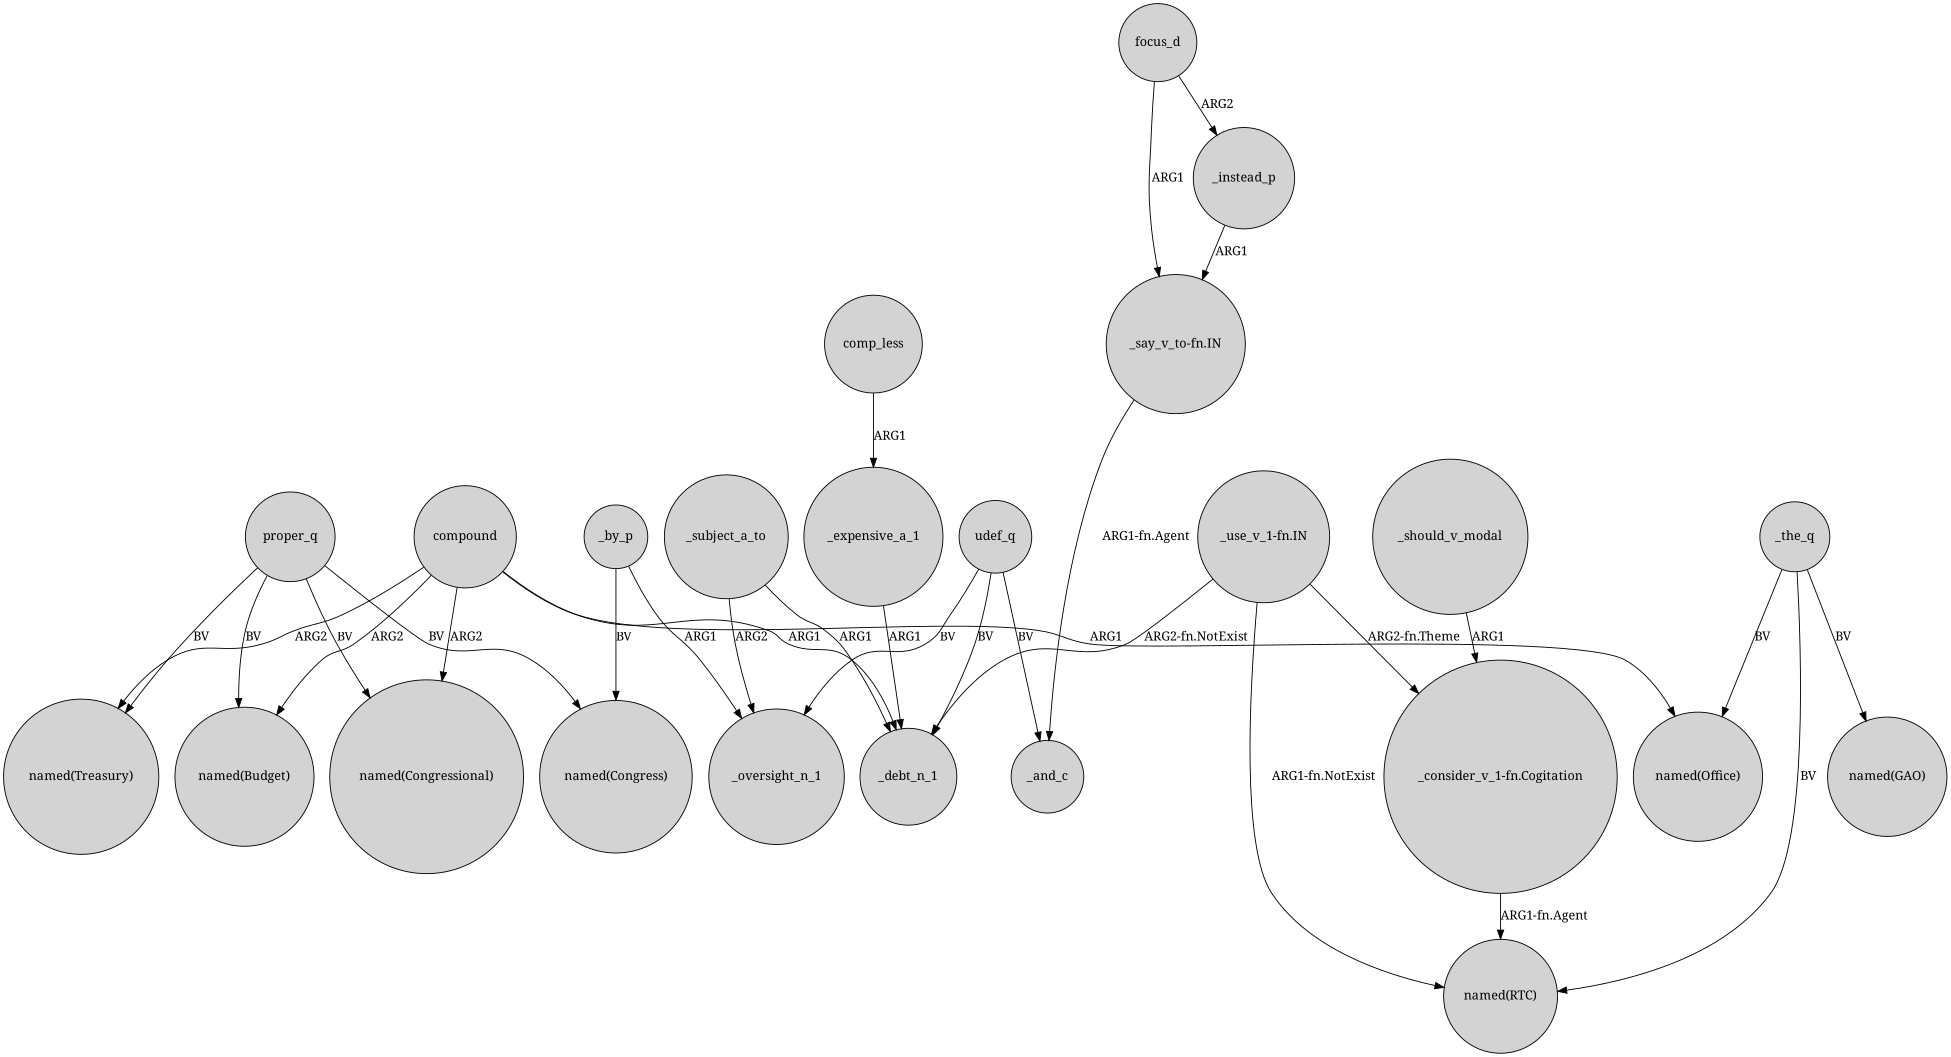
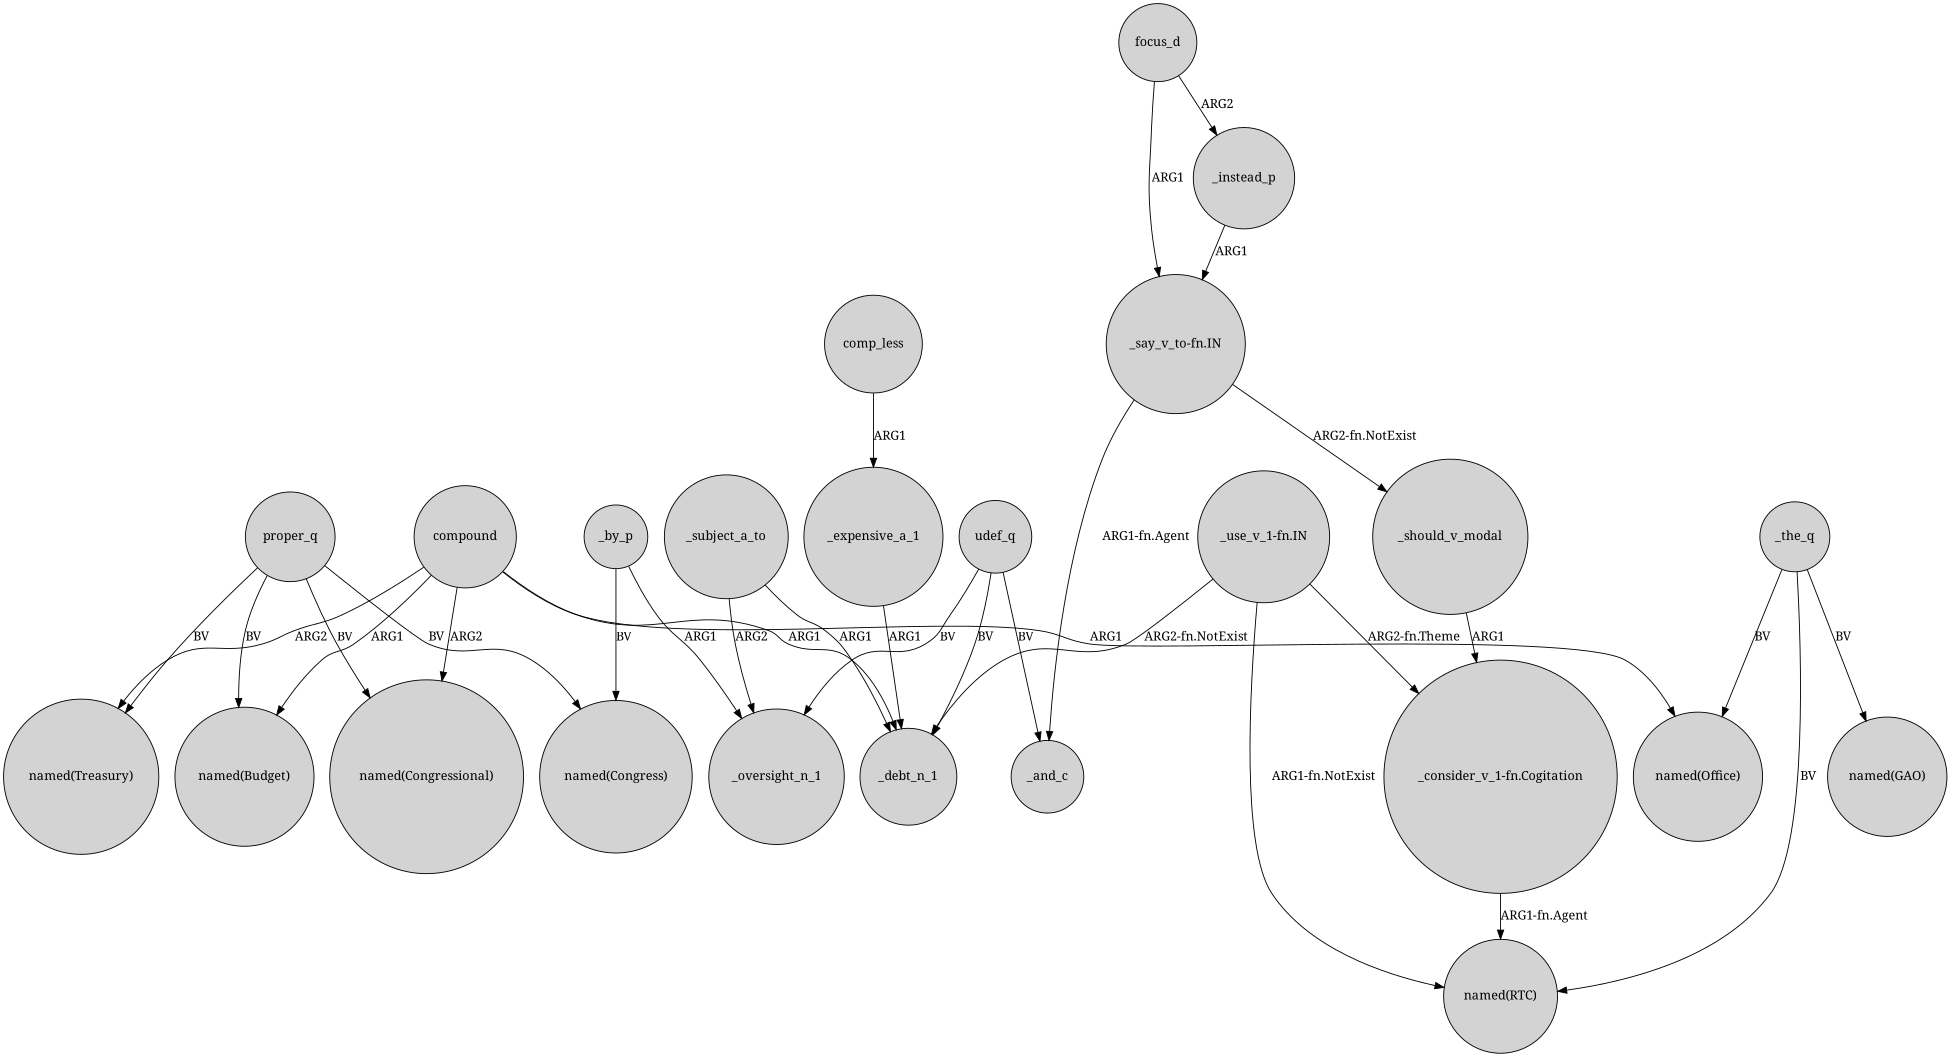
  digraph {
    fontname="Noto Serif"
    node [fontname="Noto Serif" shape=circle style=filled]
    edge [fontname="Noto Serif"]
    compound
    "named(Treasury)"
    _debt_n_1
    "named(Office)"
    "named(Budget)"
    "named(Congressional)"
    _by_p
    _oversight_n_1
    "named(Congress)"
    "_say_v_to-fn.IN"
    _should_v_modal
    _and_c
    "_consider_v_1-fn.Cogitation"
    "named(RTC)"
    _the_q
    "named(GAO)"
    comp_less
    _expensive_a_1
    udef_q
    "_use_v_1-fn.IN"
    focus_d
    _instead_p
    proper_q
    _subject_a_to
    compound -> "named(Treasury)" [label=ARG2]
    compound -> _debt_n_1 [label=ARG1]
    compound -> "named(Office)" [label=ARG1]
-   compound -> "named(Budget)" [label=ARG2]
+   compound -> "named(Budget)" [label=ARG1]
    compound -> "named(Congressional)" [label=ARG2]
    _by_p -> _oversight_n_1 [label=ARG1]
    _by_p -> "named(Congress)" [label=BV]
+   "_say_v_to-fn.IN" -> _should_v_modal [label="ARG2-fn.NotExist"]
    "_say_v_to-fn.IN" -> _and_c [label="ARG1-fn.Agent"]
    _should_v_modal -> "_consider_v_1-fn.Cogitation" [label=ARG1]
    "_consider_v_1-fn.Cogitation" -> "named(RTC)" [label="ARG1-fn.Agent"]
    _the_q -> "named(Office)" [label=BV]
    _the_q -> "named(RTC)" [label=BV]
    _the_q -> "named(GAO)" [label=BV]
    comp_less -> _expensive_a_1 [label=ARG1]
    _expensive_a_1 -> _debt_n_1 [label=ARG1]
    udef_q -> _debt_n_1 [label=BV]
    udef_q -> _oversight_n_1 [label=BV]
    udef_q -> _and_c [label=BV]
    "_use_v_1-fn.IN" -> _debt_n_1 [label="ARG2-fn.NotExist"]
    "_use_v_1-fn.IN" -> "_consider_v_1-fn.Cogitation" [label="ARG2-fn.Theme"]
    "_use_v_1-fn.IN" -> "named(RTC)" [label="ARG1-fn.NotExist"]
    focus_d -> "_say_v_to-fn.IN" [label=ARG1]
    focus_d -> _instead_p [label=ARG2]
    _instead_p -> "_say_v_to-fn.IN" [label=ARG1]
    proper_q -> "named(Treasury)" [label=BV]
    proper_q -> "named(Budget)" [label=BV]
    proper_q -> "named(Congressional)" [label=BV]
    proper_q -> "named(Congress)" [label=BV]
    _subject_a_to -> _debt_n_1 [label=ARG1]
    _subject_a_to -> _oversight_n_1 [label=ARG2]
  }
